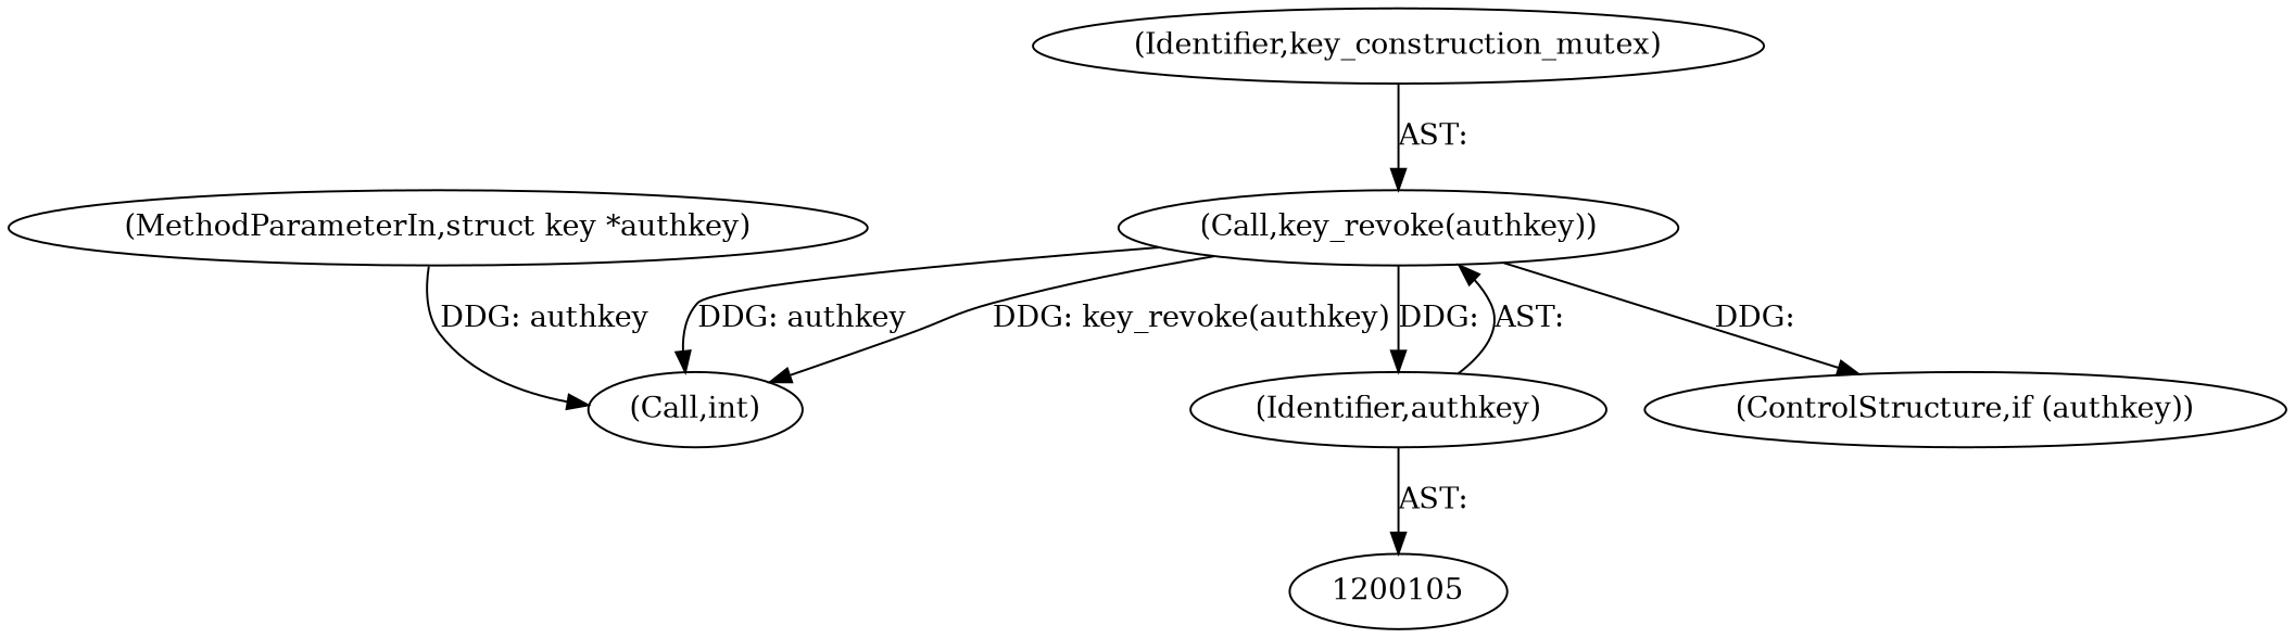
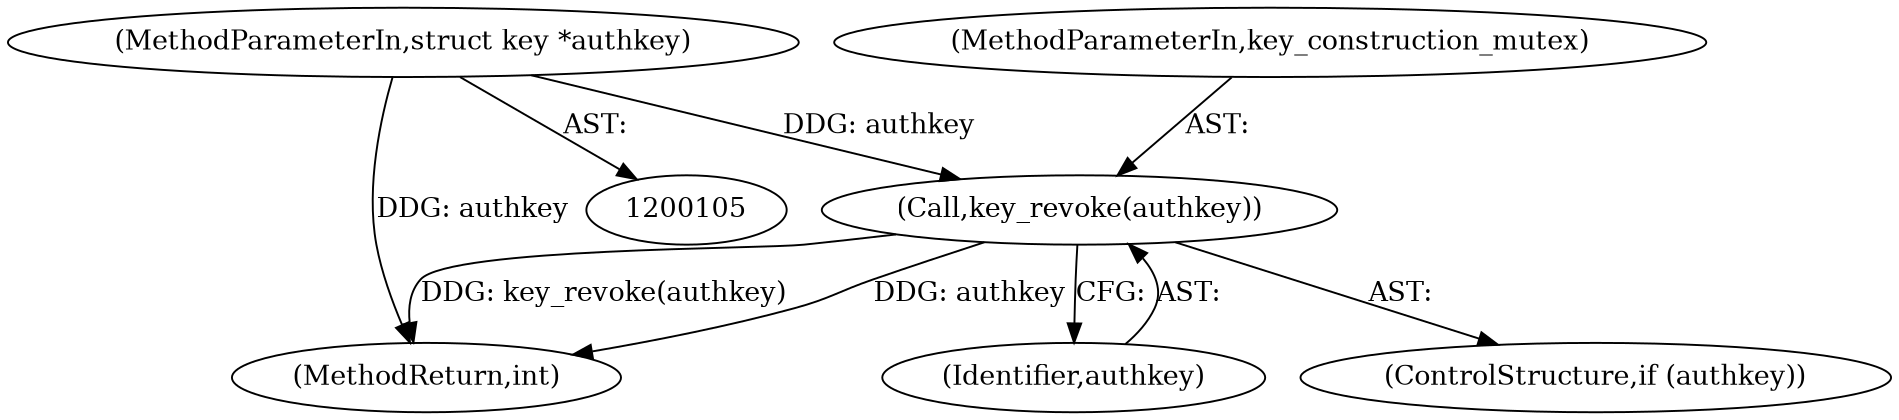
  digraph {
    n1 [label="(MethodParameterIn,struct key *authkey)"]
    n2 [label="(Call,key_revoke(authkey))"]
-   n3 [label="(Call,int)"]
+   n3 [label="(MethodReturn,int)"]
    n4 [label=1200105]
    n5 [label="(Identifier,authkey)"]
    n6 [label="(ControlStructure,if (authkey))"]
-   n7 [label="(Identifier,key_construction_mutex)"]
+   n7 [label="(MethodParameterIn,key_construction_mutex)"]
+   n1 -> n2 [label="DDG: authkey"]
    n1 -> n3 [label="DDG: authkey"]
-   n5 -> n4 [label="AST: "]
+   n1 -> n4 [label="AST: "]
    n2 -> n3 [label="DDG: authkey"]
    n2 -> n3 [label="DDG: key_revoke(authkey)"]
-   n2 -> n5 [label="DDG: "]
-   n2 -> n6 [label="DDG: "]
+   n2 -> n5 [label="CFG: "]
+   n2 -> n6 [label="AST: "]
    n5 -> n2 [label="AST: "]
    n7 -> n2 [label="AST: "]
  }
